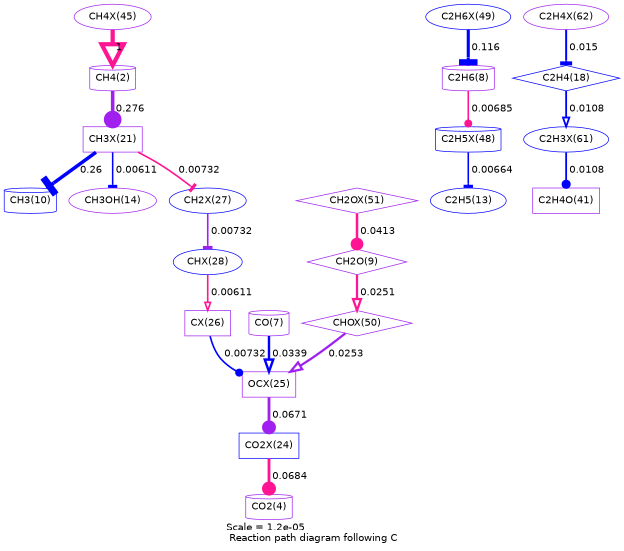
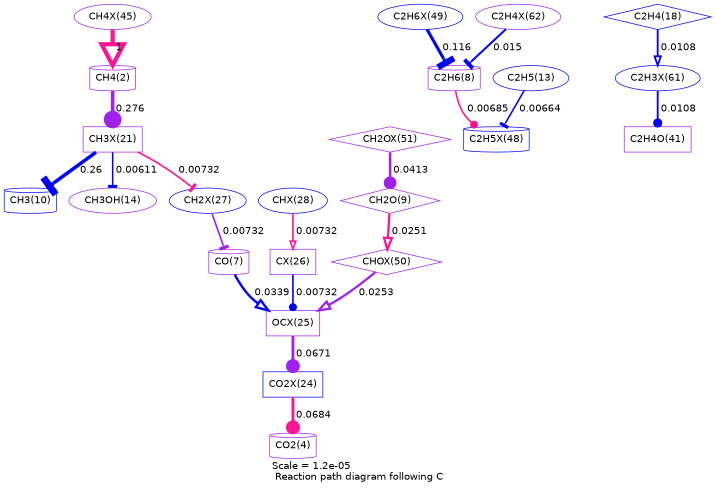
  digraph {
    fontname=Helvetica
    label="Scale = 1.2e-05\l Reaction path diagram following C"
    node [color=purple fontname=Helvetica shape=ellipse]
    edge [arrowhead=dot arrowsize=1.14 color=blue fontname=Helvetica penwidth=2.29]
    n1 [label="CH4X(45)"]
    n2 [label="CH4(2)" shape=cylinder]
    n3 [label="CH3X(21)" shape=box]
    n4 [color=blue label="CH3(10)" shape=cylinder]
    n5 [label="CH3OH(14)"]
    n6 [color=blue label="CH2X(27)"]
    n7 [color=blue label="CHX(28)"]
    n8 [color=blue label="C2H6X(49)"]
    n9 [label="C2H6(8)" shape=cylinder]
    n10 [color=blue label="C2H5X(48)" shape=cylinder]
    n11 [color=blue label="C2H5(13)"]
    n12 [label="CX(26)" shape=box]
    n13 [label="OCX(25)" shape=box]
    n14 [color=blue label="CO2X(24)" shape=box]
    n15 [label="CO2(4)" shape=cylinder]
    n16 [label="CO(7)" shape=cylinder]
    n17 [label="CHOX(50)" shape=diamond]
    n18 [label="CH2OX(51)" shape=diamond]
    n19 [label="CH2O(9)" shape=diamond]
    n20 [label="C2H4X(62)"]
    n21 [color=blue label="C2H4(18)" shape=diamond]
    n22 [color=blue label="C2H3X(61)"]
    n23 [label="C2H4O(41)" shape=box]
    n1 -> n2 [arrowhead=onormal arrowsize=3 color=deeppink label=" 1" penwidth=6]
    n2 -> n3 [arrowsize=2.51 color=purple label=" 0.276" penwidth=5.03]
    n3 -> n4 [arrowhead=tee arrowsize=2.49 label=" 0.26" penwidth=4.98]
    n3 -> n5 [arrowhead=tee arrowsize=1.08 label=" 0.00611" penwidth=2.15]
    n3 -> n6 [arrowhead=tee color=deeppink label=" 0.00732"]
-   n6 -> n7 [arrowhead=tee color=purple label=" 0.00732"]
-   n7 -> n12 [arrowhead=onormal color=deeppink label=" 0.00611"]
+   n6 -> n16 [arrowhead=tee color=purple label=" 0.00732"]
+   n7 -> n12 [arrowhead=onormal color=deeppink label=" 0.00732"]
    n8 -> n9 [arrowhead=tee arrowsize=2.19 label=" 0.116" penwidth=4.37]
    n9 -> n10 [arrowsize=1.12 color=deeppink label=" 0.00685" penwidth=2.24]
-   n10 -> n11 [arrowhead=tee arrowsize=1.11 label=" 0.00664" penwidth=2.21]
+   n11 -> n10 [arrowhead=tee arrowsize=1.11 label=" 0.00664" penwidth=2.21]
    n12 -> n13 [label=" 0.00732"]
    n13 -> n14 [arrowsize=1.98 color=purple label=" 0.0671" penwidth=3.96]
    n14 -> n15 [arrowsize=1.99 color=deeppink label=" 0.0684" penwidth=3.98]
    n16 -> n13 [arrowhead=onormal arrowsize=1.72 label=" 0.0339" penwidth=3.44]
    n17 -> n13 [arrowhead=onormal arrowsize=1.61 color=purple label=" 0.0253" penwidth=3.23]
-   n18 -> n19 [arrowsize=1.8 color=deeppink label=" 0.0413" penwidth=3.59]
+   n18 -> n19 [arrowsize=1.8 color=purple label=" 0.0413" penwidth=3.59]
    n19 -> n17 [arrowhead=onormal arrowsize=1.61 color=deeppink label=" 0.0251" penwidth=3.22]
-   n20 -> n21 [arrowhead=tee arrowsize=1.42 label=" 0.015" penwidth=2.83]
+   n20 -> n9 [arrowhead=tee arrowsize=1.42 label=" 0.015" penwidth=2.83]
    n21 -> n22 [arrowhead=onormal arrowsize=1.29 label=" 0.0108" penwidth=2.58]
    n22 -> n23 [arrowsize=1.29 label=" 0.0108" penwidth=2.58]
  }
